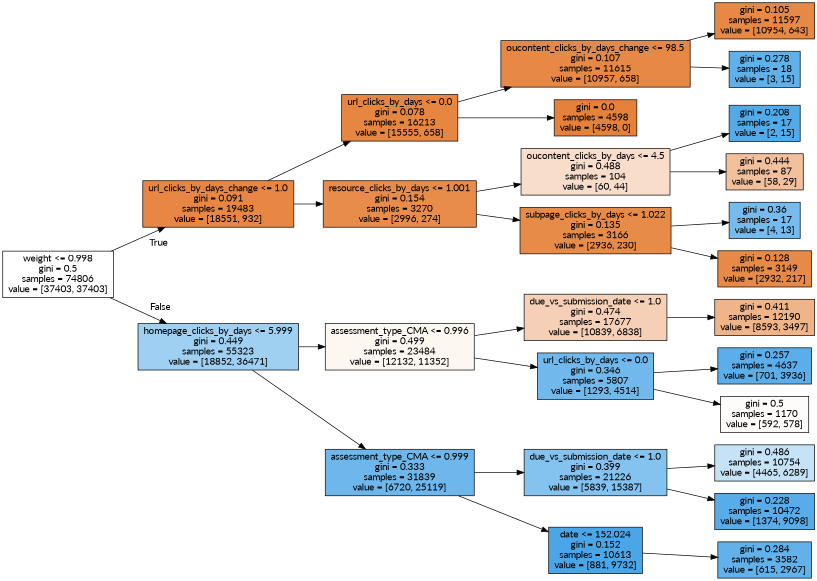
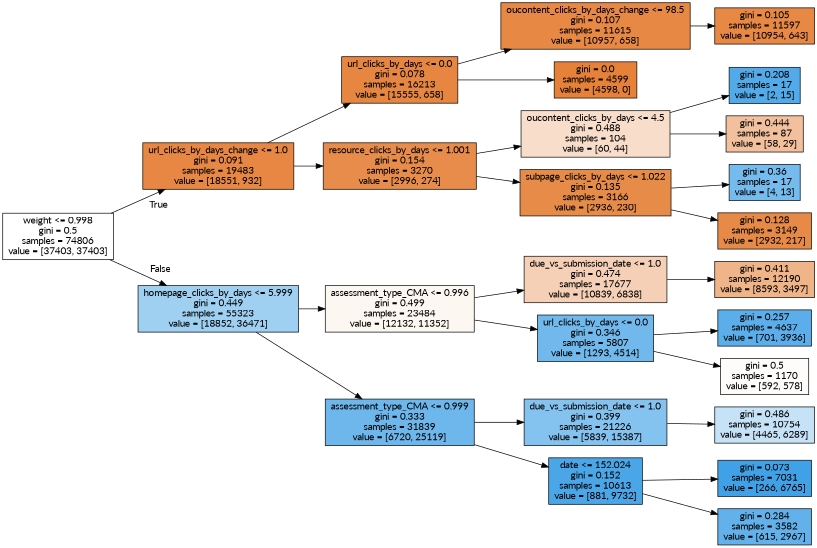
  digraph {
    fontname=Lato
    rankdir=LR
    node [color=black fillcolor="#e58139f0" fontname=Lato shape=box style=filled]
    edge [fontname=Lato]
    n1 [fillcolor="#e5813900" label="weight <= 0.998\ngini = 0.5\nsamples = 74806\nvalue = [37403, 37403]"]
    n2 [fillcolor="#e58139f2" label="url_clicks_by_days_change <= 1.0\ngini = 0.091\nsamples = 19483\nvalue = [18551, 932]"]
    n3 [fillcolor="#399de57b" label="homepage_clicks_by_days <= 5.999\ngini = 0.449\nsamples = 55323\nvalue = [18852, 36471]"]
    n4 [fillcolor="#e58139f4" label="url_clicks_by_days <= 0.0\ngini = 0.078\nsamples = 16213\nvalue = [15555, 658]"]
    n5 [fillcolor="#e58139e8" label="resource_clicks_by_days <= 1.001\ngini = 0.154\nsamples = 3270\nvalue = [2996, 274]"]
    n6 [fillcolor="#e5813910" label="assessment_type_CMA <= 0.996\ngini = 0.499\nsamples = 23484\nvalue = [12132, 11352]"]
    n7 [fillcolor="#399de5bb" label="assessment_type_CMA <= 0.999\ngini = 0.333\nsamples = 31839\nvalue = [6720, 25119]"]
    n8 [label="oucontent_clicks_by_days_change <= 98.5\ngini = 0.107\nsamples = 11615\nvalue = [10957, 658]"]
-   n9 [fillcolor="#e58139ff" label="gini = 0.0\nsamples = 4598\nvalue = [4598, 0]"]
+   n9 [fillcolor="#e58139ff" label="gini = 0.0\nsamples = 4599\nvalue = [4598, 0]"]
    n10 [fillcolor="#e5813944" label="oucontent_clicks_by_days <= 4.5\ngini = 0.488\nsamples = 104\nvalue = [60, 44]"]
    n11 [fillcolor="#e58139eb" label="subpage_clicks_by_days <= 1.022\ngini = 0.135\nsamples = 3166\nvalue = [2936, 230]"]
    n12 [label="gini = 0.105\nsamples = 11597\nvalue = [10954, 643]"]
-   n13 [fillcolor="#399de5cc" label="gini = 0.278\nsamples = 18\nvalue = [3, 15]"]
    n14 [fillcolor="#399de5dd" label="gini = 0.208\nsamples = 17\nvalue = [2, 15]"]
    n15 [fillcolor="#e581397f" label="gini = 0.444\nsamples = 87\nvalue = [58, 29]"]
    n16 [fillcolor="#399de5b1" label="gini = 0.36\nsamples = 17\nvalue = [4, 13]"]
    n17 [fillcolor="#e58139ec" label="gini = 0.128\nsamples = 3149\nvalue = [2932, 217]"]
    n18 [fillcolor="#e581395e" label="due_vs_submission_date <= 1.0\ngini = 0.474\nsamples = 17677\nvalue = [10839, 6838]"]
    n19 [fillcolor="#399de5b6" label="url_clicks_by_days <= 0.0\ngini = 0.346\nsamples = 5807\nvalue = [1293, 4514]"]
    n20 [fillcolor="#399de59e" label="due_vs_submission_date <= 1.0\ngini = 0.399\nsamples = 21226\nvalue = [5839, 15387]"]
    n21 [fillcolor="#399de5e8" label="date <= 152.024\ngini = 0.152\nsamples = 10613\nvalue = [881, 9732]"]
    n22 [fillcolor="#e5813997" label="gini = 0.411\nsamples = 12190\nvalue = [8593, 3497]"]
    n23 [fillcolor="#399de5d2" label="gini = 0.257\nsamples = 4637\nvalue = [701, 3936]"]
    n24 [fillcolor="#e5813906" label="gini = 0.5\nsamples = 1170\nvalue = [592, 578]"]
    n25 [fillcolor="#399de54a" label="gini = 0.486\nsamples = 10754\nvalue = [4465, 6289]"]
-   n26 [fillcolor="#399de5d8" label="gini = 0.228\nsamples = 10472\nvalue = [1374, 9098]"]
+   n27 [fillcolor="#399de5f5" label="gini = 0.073\nsamples = 7031\nvalue = [266, 6765]"]
    n28 [fillcolor="#399de5ca" label="gini = 0.284\nsamples = 3582\nvalue = [615, 2967]"]
    n1 -> n2 [headlabel=True labelangle=45 labeldistance=2.5]
    n1 -> n3 [headlabel=False labelangle=-45 labeldistance=2.5]
    n2 -> n4
    n2 -> n5
    n3 -> n6
    n3 -> n7
    n4 -> n8
    n4 -> n9
    n5 -> n10
    n5 -> n11
    n6 -> n18
    n6 -> n19
    n7 -> n20
    n7 -> n21
    n8 -> n12
-   n8 -> n13
    n10 -> n14
    n10 -> n15
    n11 -> n16
    n11 -> n17
    n18 -> n22
    n19 -> n23
    n19 -> n24
    n20 -> n25
-   n20 -> n26
+   n21 -> n27
    n21 -> n28
  }
